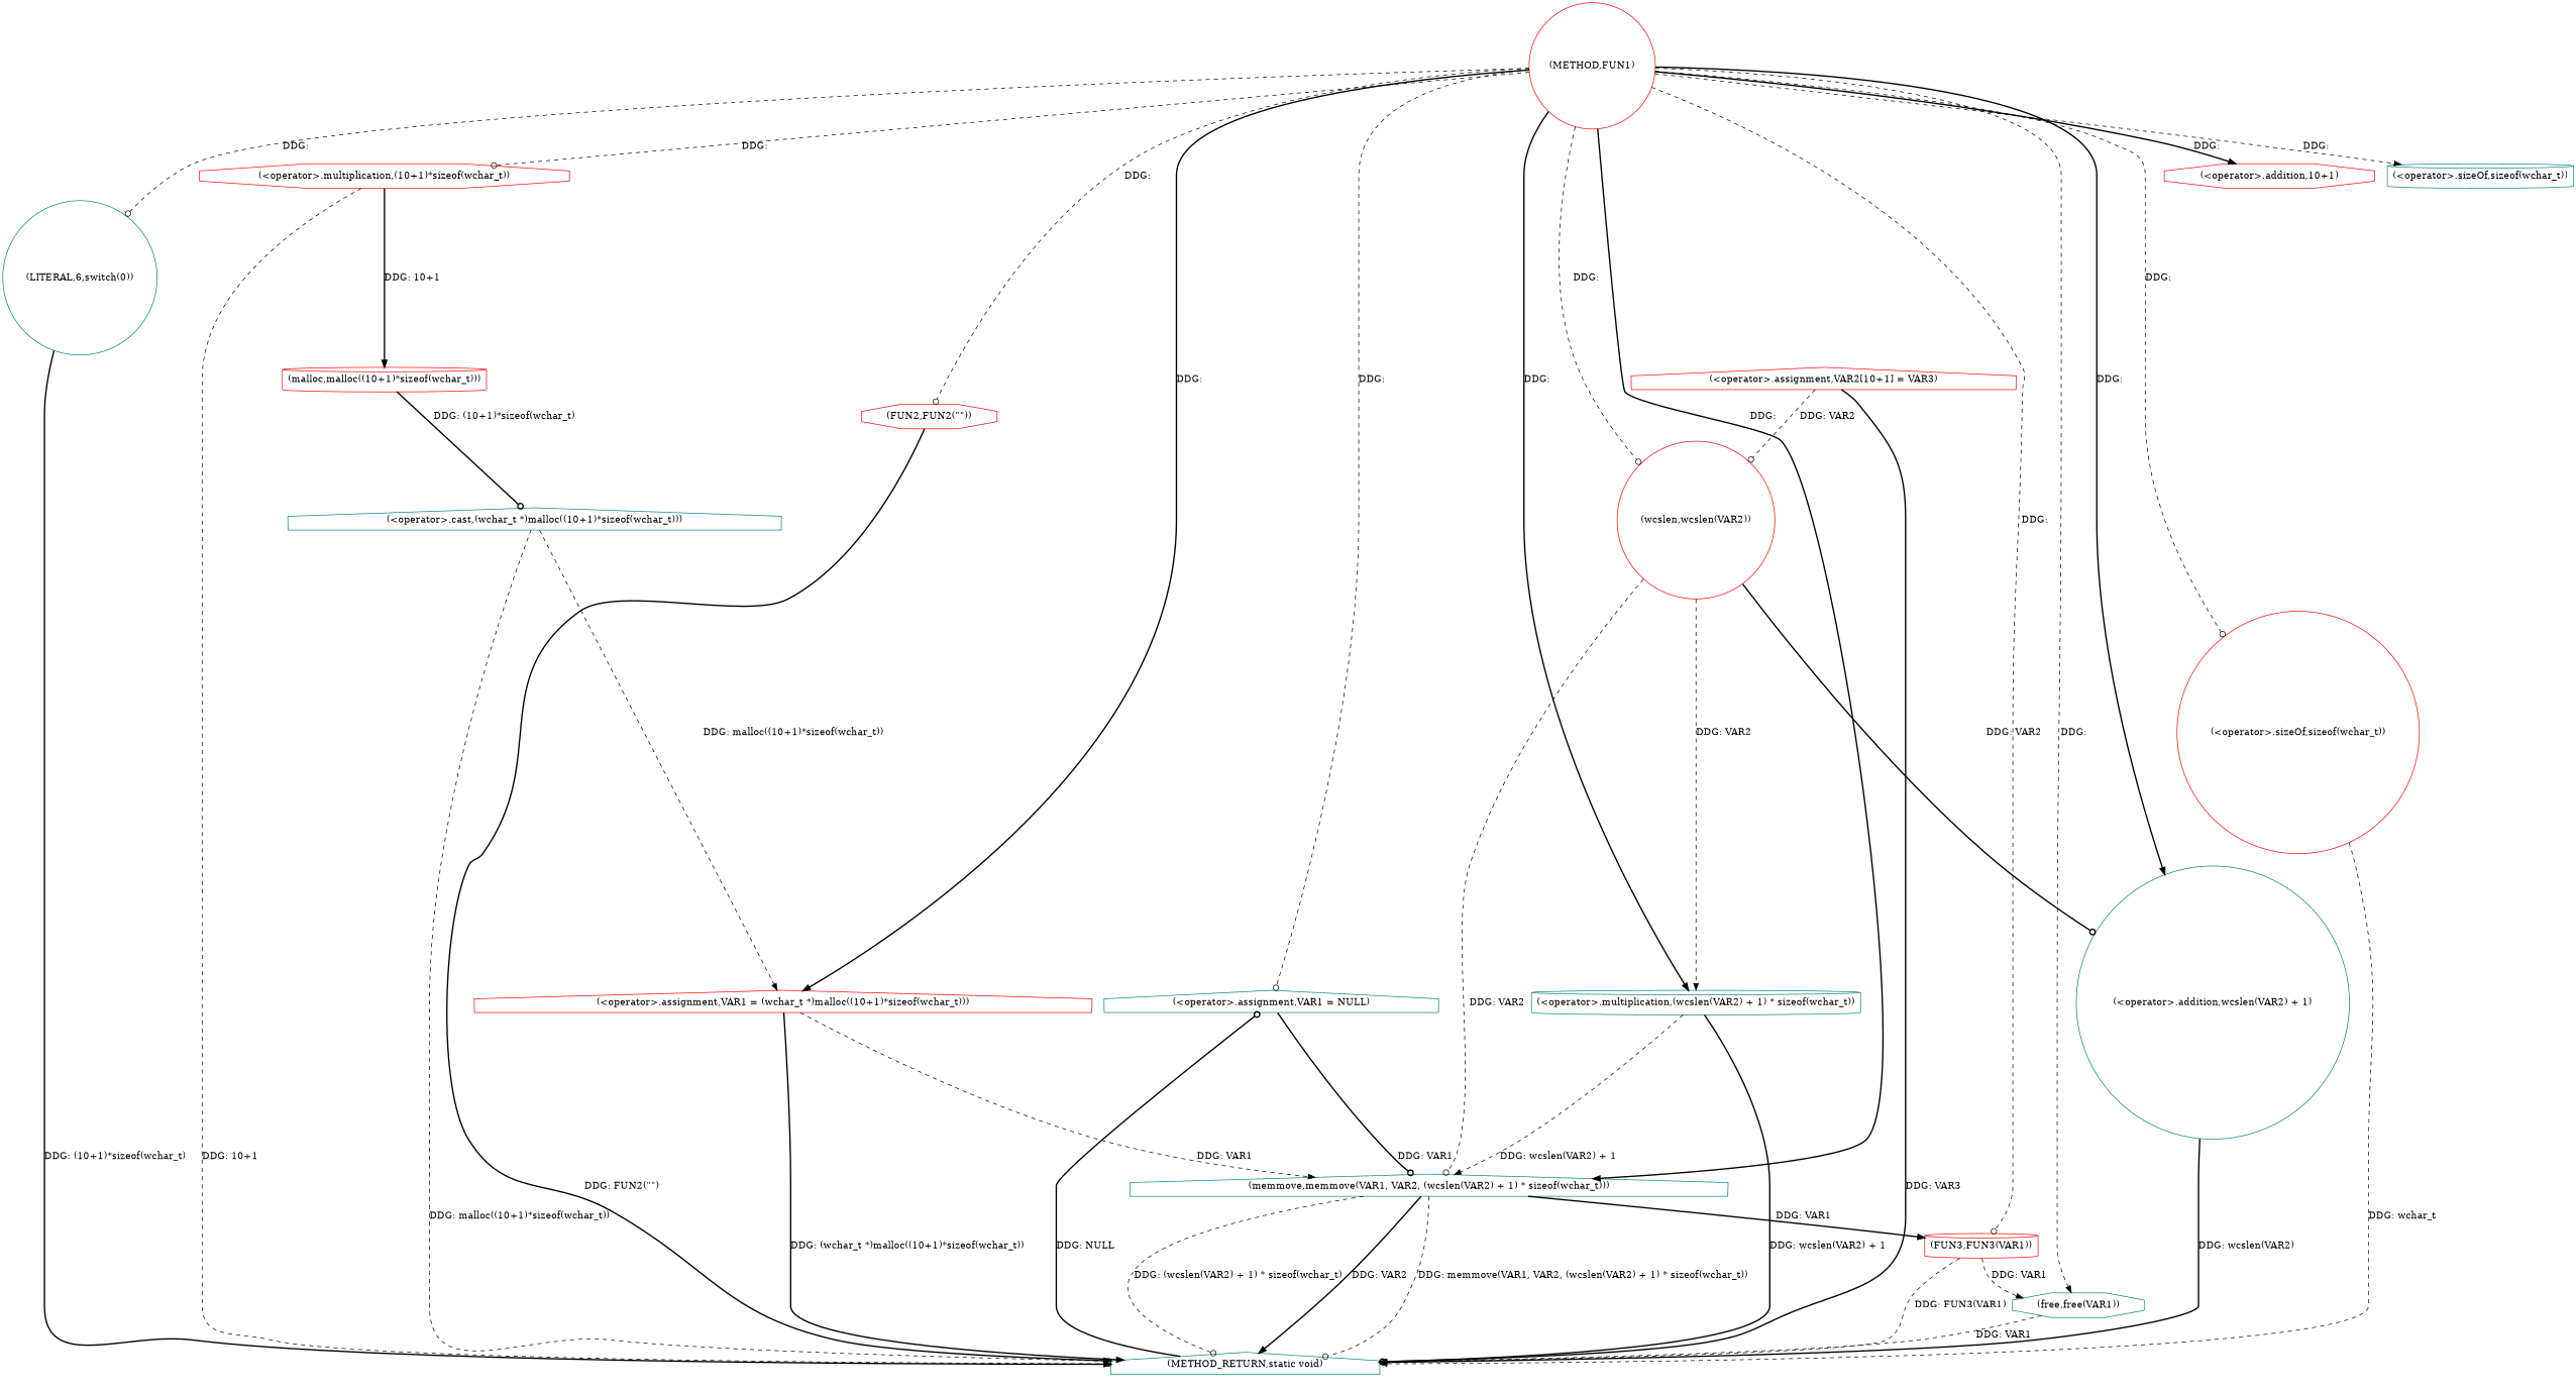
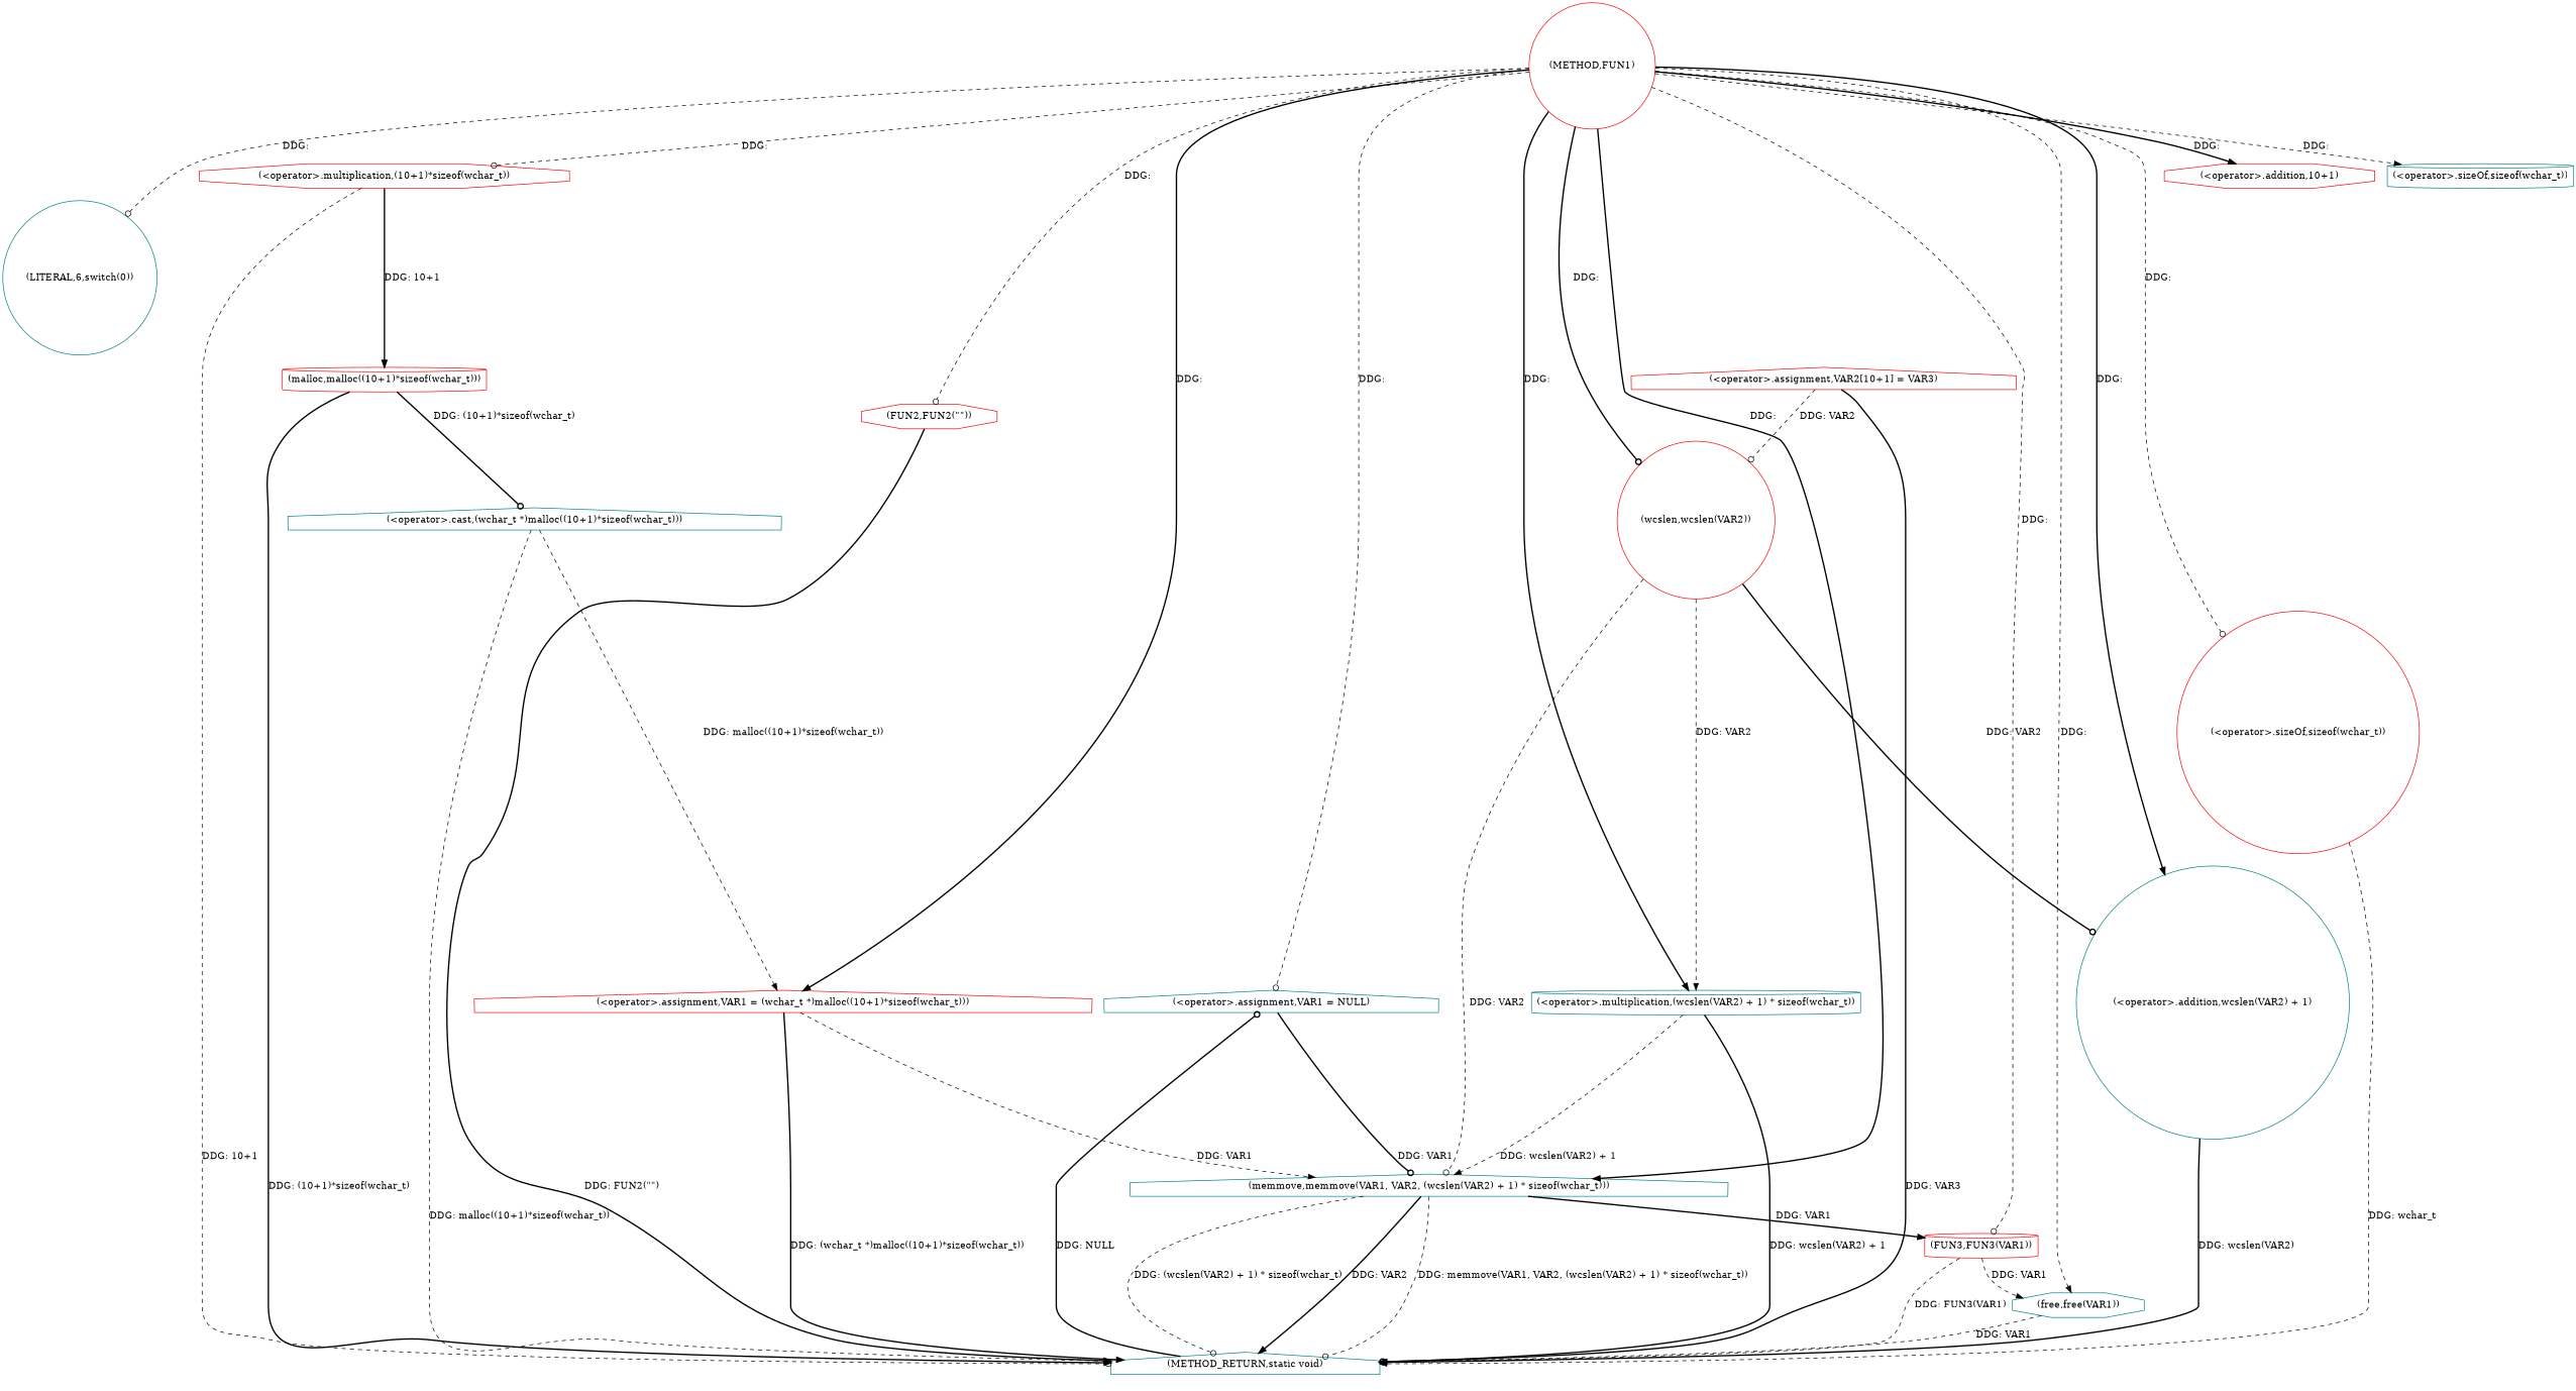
  digraph {
    node [color=red shape=house]
    edge [arrowhead=normal style=dashed]
    n1 [label="(METHOD,FUN1)" shape=circle]
    n2 [color=teal label="(<operator>.assignment,VAR1 = NULL)"]
    n3 [color=teal label="(LITERAL,6,switch(0))" shape=circle]
    n4 [label="(<operator>.assignment,VAR1 = (wchar_t *)malloc((10+1)*sizeof(wchar_t)))"]
    n5 [label="(<operator>.multiplication,(10+1)*sizeof(wchar_t))" shape=octagon]
    n6 [label="(<operator>.addition,10+1)" shape=octagon]
    n7 [color=teal label="(<operator>.sizeOf,sizeof(wchar_t))" shape=cylinder]
    n8 [label="(FUN2,FUN2(\"\"))" shape=octagon]
    n9 [color=teal label="(memmove,memmove(VAR1, VAR2, (wcslen(VAR2) + 1) * sizeof(wchar_t)))"]
    n10 [color=teal label="(<operator>.multiplication,(wcslen(VAR2) + 1) * sizeof(wchar_t))" shape=cylinder]
    n11 [color=teal label="(<operator>.addition,wcslen(VAR2) + 1)" shape=circle]
    n12 [label="(wcslen,wcslen(VAR2))" shape=circle]
    n13 [label="(<operator>.sizeOf,sizeof(wchar_t))" shape=circle]
    n14 [label="(FUN3,FUN3(VAR1))" shape=cylinder]
    n15 [color=teal label="(free,free(VAR1))" shape=octagon]
    n16 [color=teal label="(METHOD_RETURN,static void)"]
    n17 [label="(malloc,malloc((10+1)*sizeof(wchar_t)))" shape=cylinder]
    n18 [label="(<operator>.assignment,VAR2[10+1] = VAR3)"]
    n19 [color=teal label="(<operator>.cast,(wchar_t *)malloc((10+1)*sizeof(wchar_t)))"]
    n1 -> n2 [arrowhead=odot label="DDG: "]
    n1 -> n3 [arrowhead=odot label="DDG: "]
    n1 -> n4 [label="DDG: " style=bold]
    n1 -> n5 [arrowhead=odot label="DDG: "]
    n1 -> n6 [label="DDG: " style=bold]
    n1 -> n7 [label="DDG: "]
    n1 -> n8 [arrowhead=odot label="DDG: "]
    n1 -> n9 [label="DDG: " style=bold]
    n1 -> n10 [label="DDG: " style=bold]
    n1 -> n11 [label="DDG: " style=bold]
-   n1 -> n12 [arrowhead=odot label="DDG: "]
+   n1 -> n12 [arrowhead=odot label="DDG: " style=bold]
    n1 -> n13 [arrowhead=odot label="DDG: "]
    n1 -> n14 [arrowhead=odot label="DDG: "]
    n1 -> n15 [label="DDG: "]
    n2 -> n9 [arrowhead=odot label="DDG: VAR1" style=bold]
    n4 -> n9 [label="DDG: VAR1"]
    n4 -> n16 [label="DDG: (wchar_t *)malloc((10+1)*sizeof(wchar_t))" style=bold]
    n5 -> n16 [arrowhead=odot label="DDG: 10+1"]
    n5 -> n17 [label="DDG: 10+1" style=bold]
    n8 -> n16 [label="DDG: FUN2(\"\")" style=bold]
    n9 -> n14 [label="DDG: VAR1" style=bold]
    n9 -> n16 [arrowhead=odot label="DDG: memmove(VAR1, VAR2, (wcslen(VAR2) + 1) * sizeof(wchar_t))"]
    n9 -> n16 [arrowhead=odot label="DDG: (wcslen(VAR2) + 1) * sizeof(wchar_t)"]
    n9 -> n16 [label="DDG: VAR2" style=bold]
    n10 -> n9 [label="DDG: wcslen(VAR2) + 1"]
    n10 -> n16 [label="DDG: wcslen(VAR2) + 1" style=bold]
    n11 -> n16 [label="DDG: wcslen(VAR2)" style=bold]
    n12 -> n9 [arrowhead=odot label="DDG: VAR2"]
    n12 -> n10 [label="DDG: VAR2"]
    n12 -> n11 [arrowhead=odot label="DDG: VAR2" style=bold]
    n13 -> n16 [label="DDG: wchar_t"]
    n14 -> n15 [label="DDG: VAR1"]
    n14 -> n16 [arrowhead=odot label="DDG: FUN3(VAR1)"]
    n15 -> n16 [label="DDG: VAR1"]
    n16 -> n2 [arrowhead=odot label="DDG: NULL" style=bold]
-   n3 -> n16 [label="DDG: (10+1)*sizeof(wchar_t)" style=bold]
+   n17 -> n16 [label="DDG: (10+1)*sizeof(wchar_t)" style=bold]
    n17 -> n19 [arrowhead=odot label="DDG: (10+1)*sizeof(wchar_t)" style=bold]
    n18 -> n12 [arrowhead=odot label="DDG: VAR2"]
    n18 -> n16 [arrowhead=odot label="DDG: VAR3" style=bold]
    n19 -> n4 [label="DDG: malloc((10+1)*sizeof(wchar_t))"]
-   n19 -> n16 [arrowhead=odot label="DDG: malloc((10+1)*sizeof(wchar_t))"]
+   n19 -> n16 [label="DDG: malloc((10+1)*sizeof(wchar_t))"]
  }
